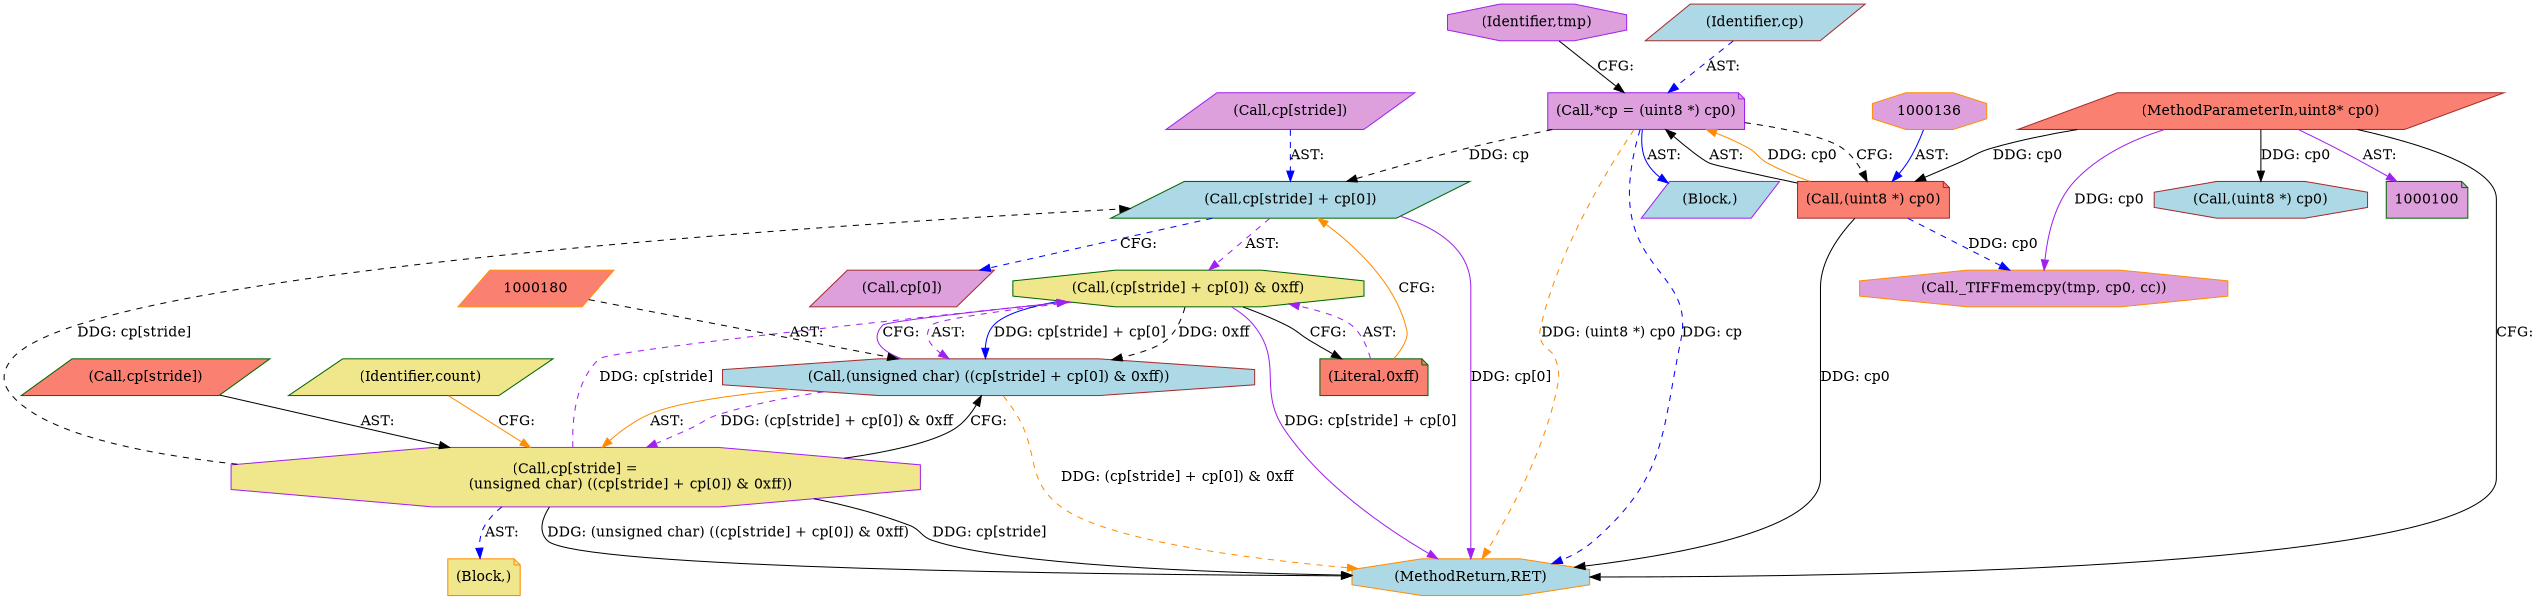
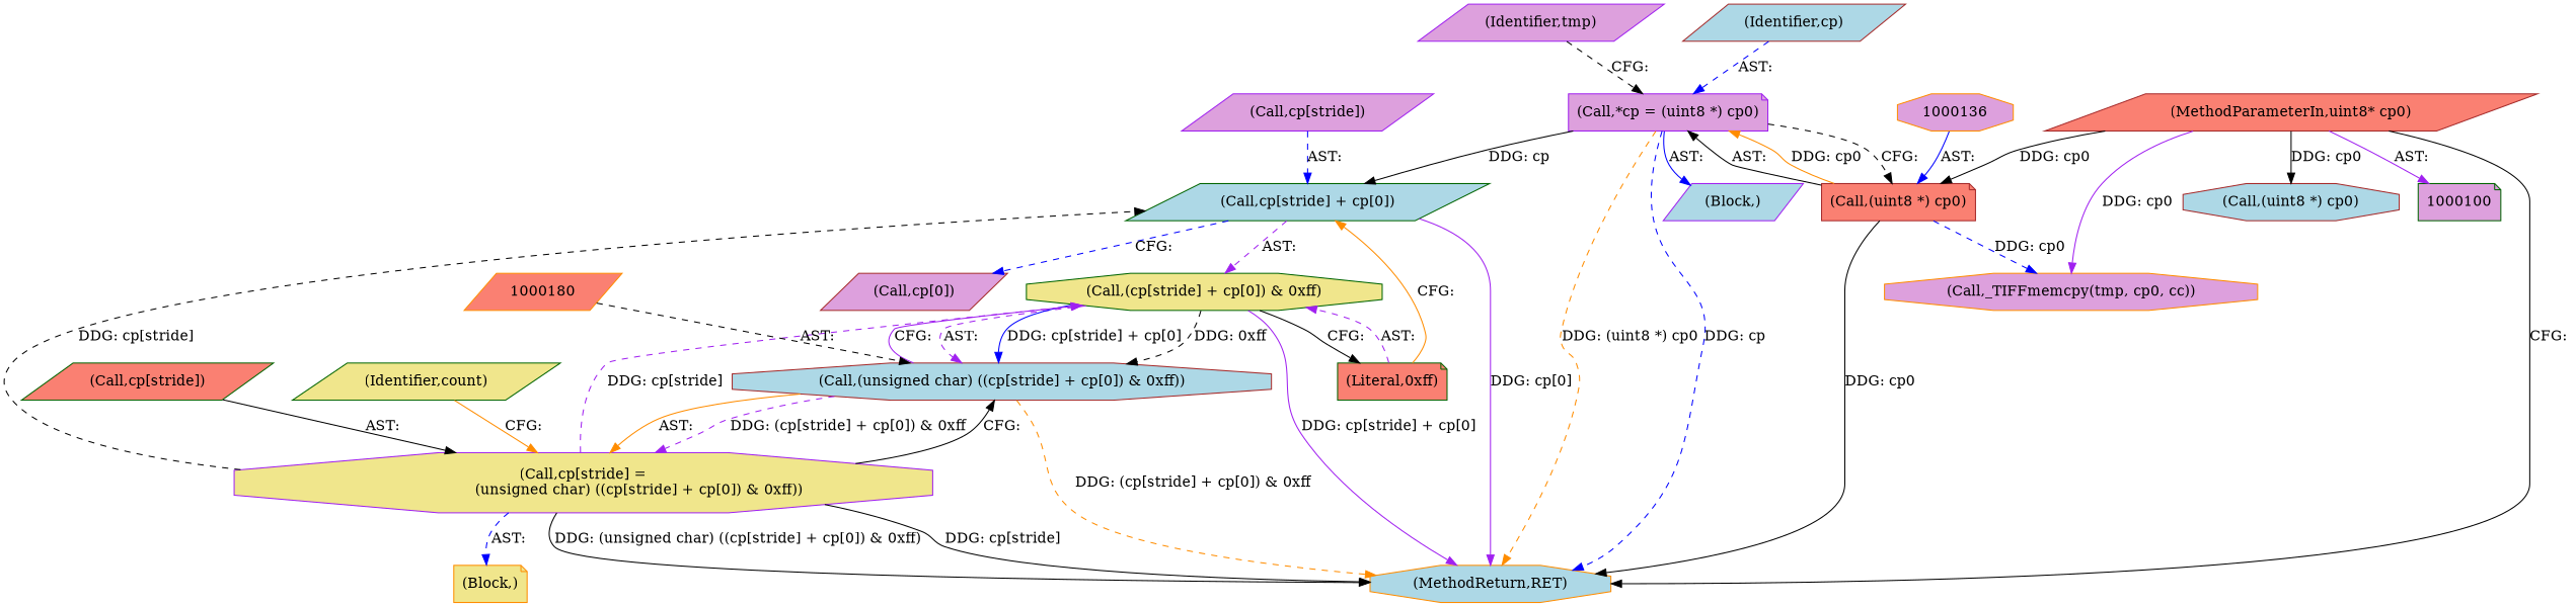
  digraph {
    node [color=darkgreen fillcolor=plum shape=parallelogram style=filled]
    edge [color=black style=solid]
    n1 [fillcolor=lightblue label="(Call,cp[stride] + cp[0])"]
    n2 [fillcolor=khaki label="(Call,(cp[stride] + cp[0]) & 0xff)" shape=octagon]
    n3 [color=darkorange fillcolor=lightblue label="(MethodReturn,RET)" shape=octagon]
    n4 [color=brown label="(Call,cp[0])"]
    n5 [color=brown fillcolor=lightblue label="(Call,(unsigned char) ((cp[stride] + cp[0]) & 0xff))" shape=octagon]
    n6 [fillcolor=salmon label="(Literal,0xff)" shape=note]
    n7 [color=purple label="(Call,*cp = (uint8 *) cp0)" shape=note]
    n8 [color=brown fillcolor=salmon label="(Call,(uint8 *) cp0)" shape=note]
    n9 [color=purple fillcolor=lightblue label="(Block,)"]
    n10 [color=darkorange label="(Call,_TIFFmemcpy(tmp, cp0, cc))" shape=octagon]
    n11 [color=brown fillcolor=salmon label="(MethodParameterIn,uint8* cp0)"]
    n12 [color=brown fillcolor=lightblue label="(Call,(uint8 *) cp0)" shape=octagon]
    1000100 [shape=note]
    n14 [color=purple fillcolor=khaki label="(Call,cp[stride] =\n                        (unsigned char) ((cp[stride] + cp[0]) & 0xff))" shape=octagon]
    n15 [color=darkorange fillcolor=khaki label="(Block,)" shape=note]
-   n16 [color=purple label="(Identifier,tmp)" shape=octagon]
+   n16 [color=purple label="(Identifier,tmp)"]
    n17 [color=purple label="(Call,cp[stride])"]
    n18 [fillcolor=salmon label="(Call,cp[stride])"]
    n19 [color=brown fillcolor=lightblue label="(Identifier,cp)"]
    n20 [fillcolor=khaki label="(Identifier,count)"]
    1000136 [color=darkorange shape=octagon]
    1000180 [color=darkorange fillcolor=salmon]
    n1 -> n2 [color=purple label="AST: " style=dashed]
    n1 -> n3 [color=purple label="DDG: cp[0]"]
    n1 -> n4 [color=blue label="CFG: " style=dashed]
    n2 -> n3 [color=purple label="DDG: cp[stride] + cp[0]"]
    n2 -> n5 [color=purple label="AST: " style=dashed]
    n2 -> n5 [color=blue label="DDG: cp[stride] + cp[0]"]
    n2 -> n5 [label="DDG: 0xff" style=dashed]
    n2 -> n6 [label="CFG: "]
    n5 -> n2 [color=purple label="CFG: "]
    n5 -> n3 [color=darkorange label="DDG: (cp[stride] + cp[0]) & 0xff" style=dashed]
    n5 -> n14 [color=darkorange label="AST: "]
    n5 -> n14 [color=purple label="DDG: (cp[stride] + cp[0]) & 0xff" style=dashed]
    n6 -> n1 [color=darkorange label="CFG: "]
    n6 -> n2 [color=purple label="AST: " style=dashed]
-   n7 -> n1 [label="DDG: cp" style=dashed]
+   n7 -> n1 [label="DDG: cp"]
    n7 -> n3 [color=blue label="DDG: cp" style=dashed]
    n7 -> n3 [color=darkorange label="DDG: (uint8 *) cp0" style=dashed]
    n7 -> n8 [label="CFG: " style=dashed]
    n7 -> n9 [color=blue label="AST: "]
    n8 -> n3 [label="DDG: cp0"]
    n8 -> n7 [label="AST: "]
    n8 -> n7 [color=darkorange label="DDG: cp0"]
    n8 -> n10 [color=blue label="DDG: cp0" style=dashed]
    n11 -> n3 [label="CFG: "]
    n11 -> n8 [label="DDG: cp0"]
    n11 -> n10 [color=purple label="DDG: cp0"]
    n11 -> n12 [label="DDG: cp0"]
    n11 -> 1000100 [color=purple label="AST: "]
    n14 -> n1 [label="DDG: cp[stride]" style=dashed]
    n14 -> n2 [color=purple label="DDG: cp[stride]" style=dashed]
    n14 -> n3 [label="DDG: (unsigned char) ((cp[stride] + cp[0]) & 0xff)"]
    n14 -> n3 [label="DDG: cp[stride]"]
    n14 -> n5 [label="CFG: "]
    n14 -> n15 [color=blue label="AST: " style=dashed]
-   n16 -> n7 [label="CFG: "]
+   n16 -> n7 [label="CFG: " style=dashed]
    n17 -> n1 [color=blue label="AST: " style=dashed]
    n18 -> n14 [label="AST: "]
    n19 -> n7 [color=blue label="AST: " style=dashed]
    n20 -> n14 [color=darkorange label="CFG: "]
    1000136 -> n8 [color=blue label="AST: "]
    1000180 -> n5 [label="AST: " style=dashed]
  }
